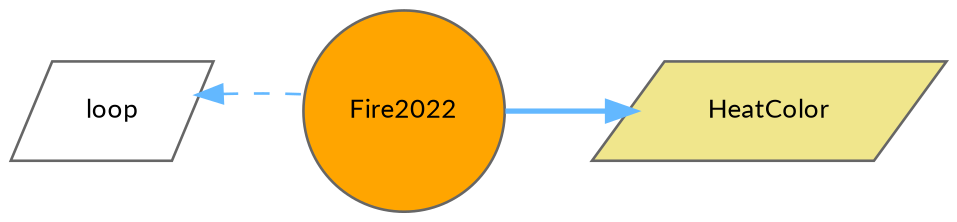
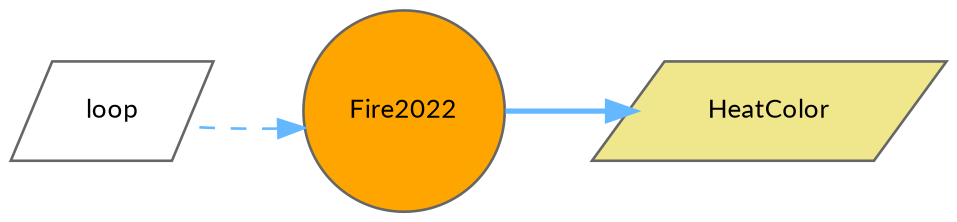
  digraph {
    fontname=Lato
    rankdir=RL
    node [color=grey40 fontname=Lato fontsize=10 shape=parallelogram style=filled]
    edge [color=steelblue1 dir=back fontname=Lato fontsize=10 labelfontname=Helvetica labelfontsize=10]
    n1 [color=gray40 fillcolor=khaki fontcolor=black height=0.2 label=HeatColor width=0.4]
    n2 [fillcolor=orange height=0.2 label=Fire2022 shape=circle width=0.4]
    n3 [fillcolor=white height=0.2 label=loop width=0.4]
    n1 -> n2 [style=bold]
-   n3 -> n2 [style=dashed]
+   n2 -> n3 [style=dashed]
  }
